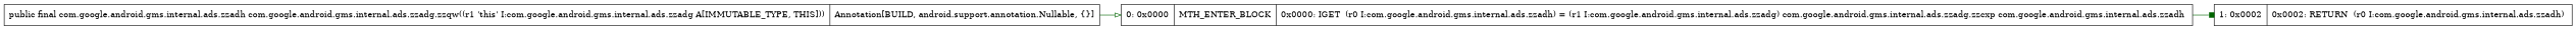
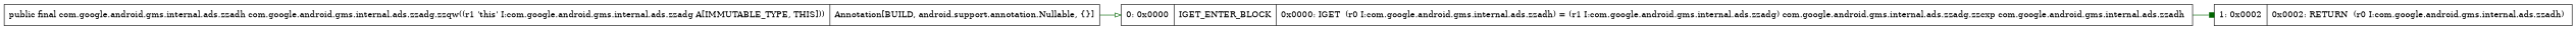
  digraph {
    rankdir=LR
    node [shape=record]
    edge [color=darkgreen]
-   n1 [label="{0\:\ 0x0000|MTH_ENTER_BLOCK\l|0x0000: IGET  (r0 I:com.google.android.gms.internal.ads.zzadh) = (r1 I:com.google.android.gms.internal.ads.zzadg) com.google.android.gms.internal.ads.zzadg.zzcxp com.google.android.gms.internal.ads.zzadh \l}"]
+   n1 [label="{0\:\ 0x0000|IGET_ENTER_BLOCK\l|0x0000: IGET  (r0 I:com.google.android.gms.internal.ads.zzadh) = (r1 I:com.google.android.gms.internal.ads.zzadg) com.google.android.gms.internal.ads.zzadg.zzcxp com.google.android.gms.internal.ads.zzadh \l}"]
    n2 [label="{1\:\ 0x0002|0x0002: RETURN  (r0 I:com.google.android.gms.internal.ads.zzadh) \l}"]
    n3 [label="{public final com.google.android.gms.internal.ads.zzadh com.google.android.gms.internal.ads.zzadg.zzqw((r1 'this' I:com.google.android.gms.internal.ads.zzadg A[IMMUTABLE_TYPE, THIS]))  | Annotation[BUILD, android.support.annotation.Nullable, \{\}]\l}"]
    n1 -> n2 [arrowhead=box]
    n3 -> n1 [arrowhead=onormal]
  }
